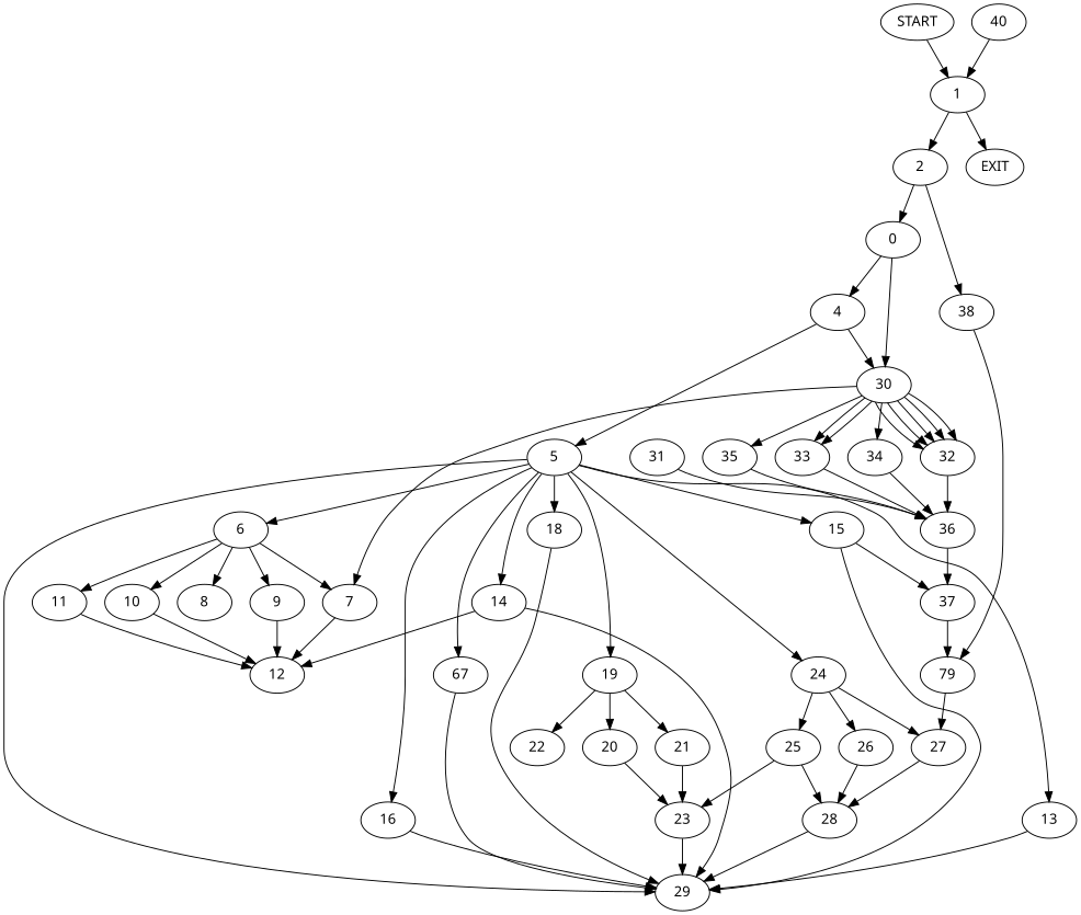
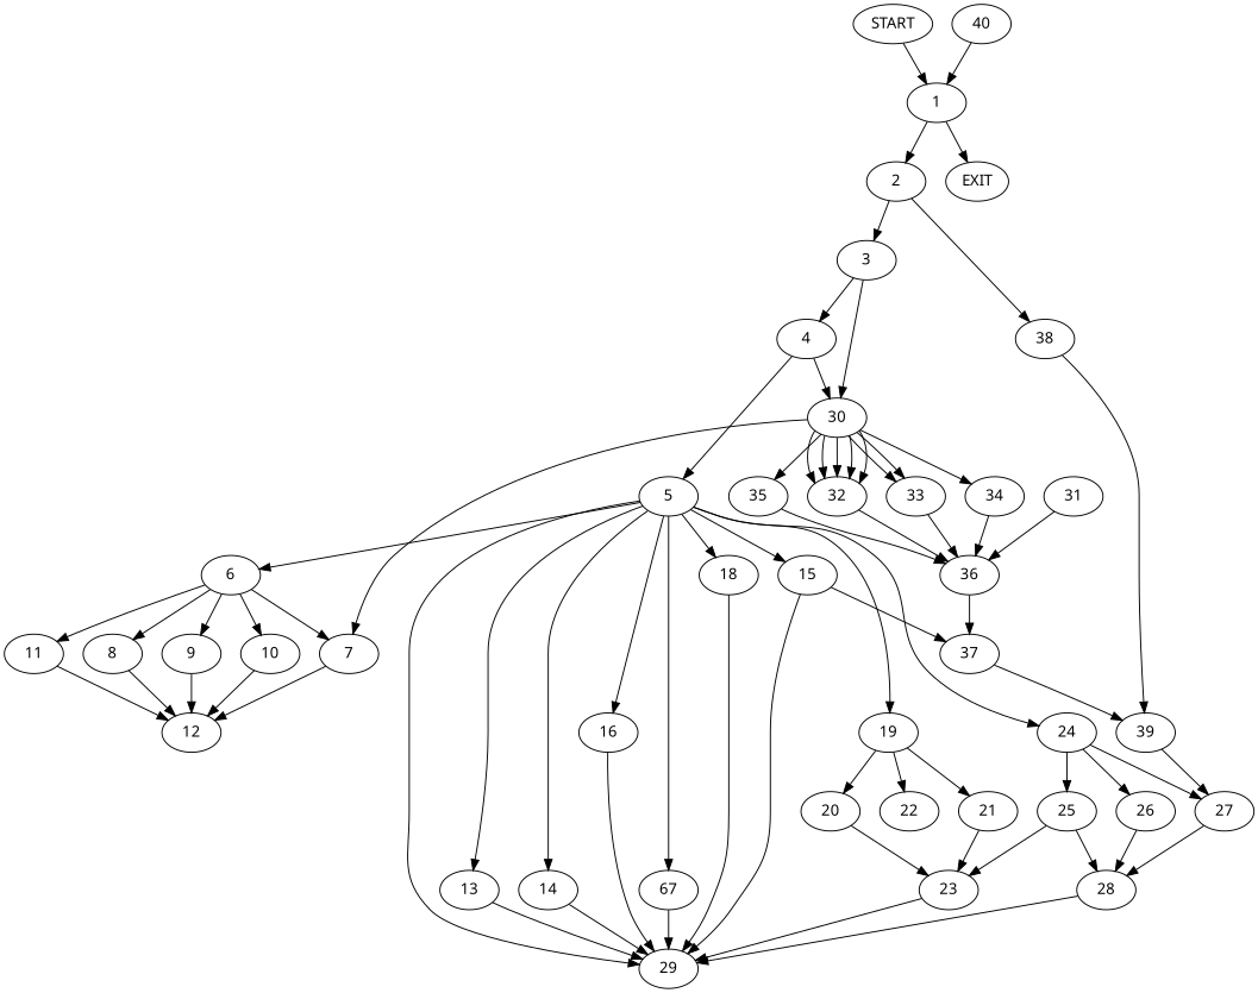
  digraph {
    fontname="Noto Sans"
    node [fontname="Noto Sans"]
    edge [fontname="Noto Sans"]
    n1 [label=START]
    1
    2
    n4 [label=EXIT]
-   3 [label=0]
+   3
    38
    4
    30
-   39 [label=79]
+   39
    5
    7
    32
    33
    34
    35
    6
    13
    14
    15
    16
    n21 [label=67]
    18
    19
    24
    29
    8
    9
    10
    11
    37
    20
    21
    22
    25
    26
    27
    12
    23
    28
    31
    36
    40
    n1 -> 1
    1 -> 2
    1 -> n4
    2 -> 3
    2 -> 38
    3 -> 4
    3 -> 30
    38 -> 39
    4 -> 30
    4 -> 5
    30 -> 7
    30 -> 32 [tailport=s2]
    30 -> 32 [tailport=s3]
    30 -> 32 [tailport=s4]
    30 -> 32 [tailport=s5]
    30 -> 32 [tailport=s6]
    30 -> 33 [tailport=s7]
    30 -> 33 [tailport=s8]
    30 -> 34 [tailport=s9]
    30 -> 35
    39 -> 27
    5 -> 6
    5 -> 13 [tailport=s2]
    5 -> 14 [tailport=s3]
    5 -> 15 [tailport=s4]
    5 -> 16 [tailport=s5]
    5 -> n21 [tailport=s6]
    5 -> 18 [tailport=s7]
    5 -> 19 [tailport=s8]
    5 -> 24 [tailport=s9]
    5 -> 29
    7 -> 12
    32 -> 36
    33 -> 36
    34 -> 36
    35 -> 36
    6 -> 7
    6 -> 8 [tailport=s2]
    6 -> 9 [tailport=s3]
    6 -> 10 [tailport=s4]
    6 -> 11
    13 -> 29
    14 -> 29
    15 -> 29
    15 -> 37
    16 -> 29
    n21 -> 29
    18 -> 29
    19 -> 20
    19 -> 21 [tailport=s2]
    19 -> 22
    24 -> 25
    24 -> 26 [tailport=s2]
    24 -> 27
-   14 -> 12
+   8 -> 12
    9 -> 12
    10 -> 12
    11 -> 12
    37 -> 39
    20 -> 23
    21 -> 23
    25 -> 23
    25 -> 28
    26 -> 28
    27 -> 28
    23 -> 29
    28 -> 29
    31 -> 36
    36 -> 37
    40 -> 1
  }
